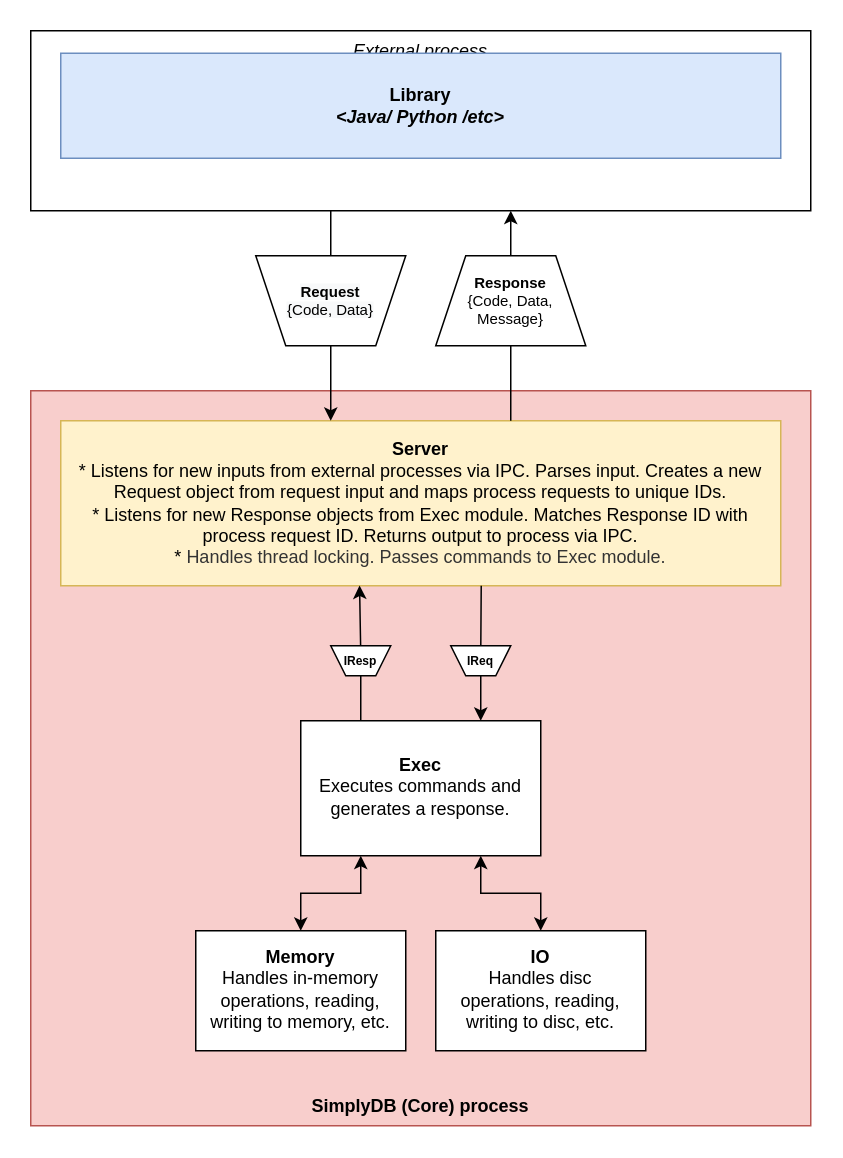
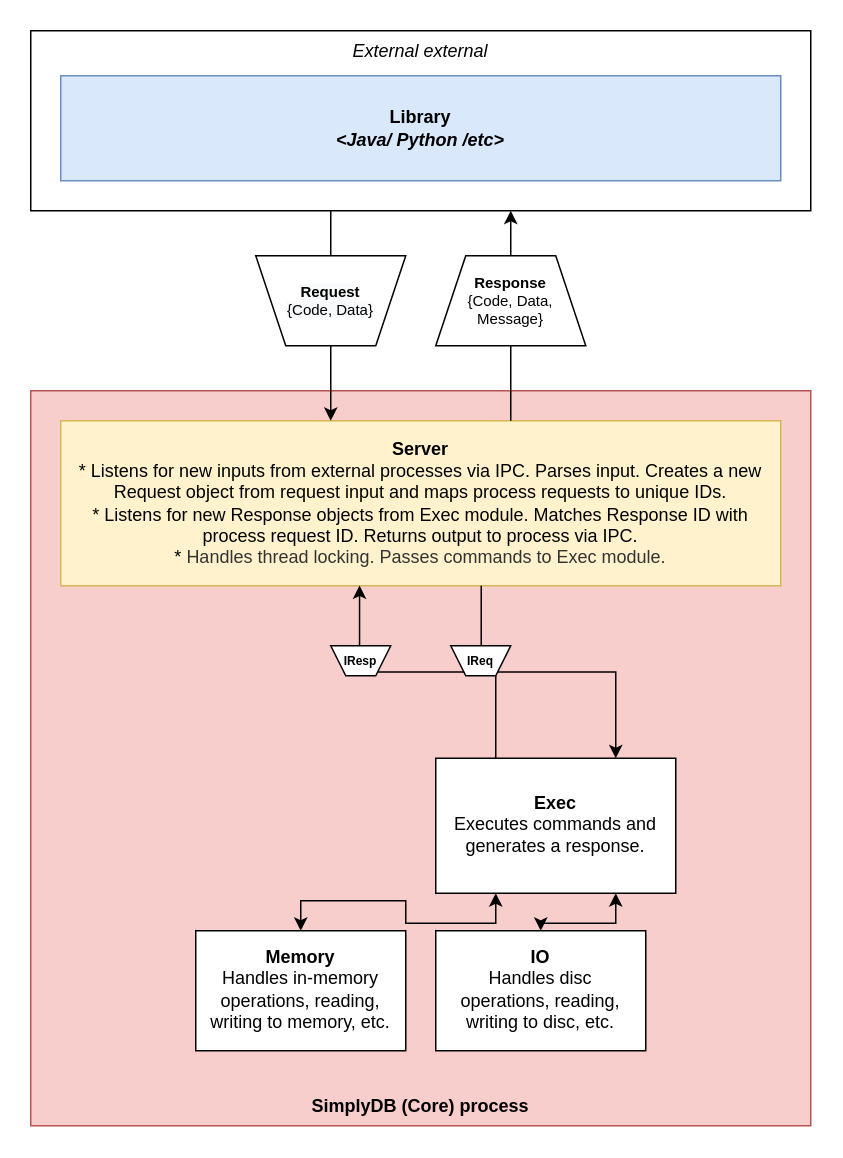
  <mxCell id="0" />
  <mxCell id="1" parent="0" />
  <mxCell id="2" value="&lt;b style=&quot;font-size: 12px&quot;&gt;SimplyDB (Core) process&lt;/b&gt;" style="rounded=0;whiteSpace=wrap;html=1;fontSize=12;align=center;fillColor=#f8cecc;strokeColor=#b85450;verticalAlign=bottom;spacing=6;" vertex="1" parent="1"><mxGeometry x="20" y="260" width="520" height="490" as="geometry" /></mxCell>
  <mxCell id="3" value="&lt;b&gt;Server&lt;/b&gt;&lt;br&gt;* Listens for new inputs from external processes via IPC. Parses input. Creates a new Request object from request input and maps process requests to unique IDs.&lt;br&gt;* Listens for new Response objects from Exec module. Matches Response ID with process request ID. Returns output to process via IPC.&lt;br&gt;*&amp;nbsp;&lt;span style=&quot;color: rgb(51 , 51 , 51)&quot;&gt;Handles thread locking. Passes commands to Exec module.&lt;/span&gt;" style="rounded=0;whiteSpace=wrap;html=1;fillColor=#fff2cc;strokeColor=#d6b656;" vertex="1" parent="1"><mxGeometry x="40" y="280" width="480" height="110" as="geometry" /></mxCell>
- <mxCell id="4" value="&lt;span&gt;External process&lt;/span&gt;" style="rounded=0;whiteSpace=wrap;html=1;fontStyle=2;verticalAlign=top;" vertex="1" parent="1"><mxGeometry x="20" y="20" width="520" height="120" as="geometry" /></mxCell>
- <mxCell id="5" value="&lt;span&gt;Library&lt;br&gt;&lt;i&gt;&amp;lt;Java/ Python /etc&amp;gt;&lt;/i&gt;&lt;br&gt;&lt;/span&gt;" style="rounded=0;whiteSpace=wrap;html=1;fontStyle=1;fillColor=#dae8fc;strokeColor=#6c8ebf;" vertex="1" parent="1"><mxGeometry x="40" y="35" width="480" height="70" as="geometry" /></mxCell>
+ <mxCell id="4" value="&lt;span&gt;External external&lt;/span&gt;" style="rounded=0;whiteSpace=wrap;html=1;fontStyle=2;verticalAlign=top;" vertex="1" parent="1"><mxGeometry x="20" y="20" width="520" height="120" as="geometry" /></mxCell>
+ <mxCell id="5" value="&lt;span&gt;Library&lt;br&gt;&lt;i&gt;&amp;lt;Java/ Python /etc&amp;gt;&lt;/i&gt;&lt;br&gt;&lt;/span&gt;" style="rounded=0;whiteSpace=wrap;html=1;fontStyle=1;fillColor=#dae8fc;strokeColor=#6c8ebf;" vertex="1" parent="1"><mxGeometry x="40" y="50" width="480" height="70" as="geometry" /></mxCell>
  <mxCell id="6" value="&lt;b&gt;Memory&lt;/b&gt;&lt;br&gt;Handles in-memory operations, reading, writing to memory, etc." style="rounded=0;whiteSpace=wrap;html=1;spacingRight=6;spacingLeft=6;spacingBottom=2;" vertex="1" parent="1"><mxGeometry x="130" y="620" width="140" height="80" as="geometry" /></mxCell>
  <mxCell id="7" style="edgeStyle=orthogonalEdgeStyle;rounded=0;orthogonalLoop=1;jettySize=auto;html=1;exitX=0.25;exitY=1;exitDx=0;exitDy=0;startArrow=classic;startFill=1;endArrow=classic;endFill=1;fontSize=8;" edge="1" parent="1" source="11" target="6"><mxGeometry relative="1" as="geometry" /></mxCell>
  <mxCell id="8" style="edgeStyle=orthogonalEdgeStyle;rounded=0;orthogonalLoop=1;jettySize=auto;html=1;exitX=0.75;exitY=1;exitDx=0;exitDy=0;entryX=0.5;entryY=0;entryDx=0;entryDy=0;startArrow=classic;startFill=1;endArrow=classic;endFill=1;fontSize=8;" edge="1" parent="1" source="11" target="16"><mxGeometry relative="1" as="geometry" /></mxCell>
  <mxCell id="9" style="edgeStyle=orthogonalEdgeStyle;rounded=0;orthogonalLoop=1;jettySize=auto;html=1;exitX=0.25;exitY=0;exitDx=0;exitDy=0;entryX=0.415;entryY=0.998;entryDx=0;entryDy=0;entryPerimeter=0;startArrow=none;startFill=0;endArrow=classic;endFill=1;fontSize=8;" edge="1" parent="1" source="11" target="3"><mxGeometry relative="1" as="geometry" /></mxCell>
  <mxCell id="10" style="edgeStyle=orthogonalEdgeStyle;rounded=0;orthogonalLoop=1;jettySize=auto;html=1;exitX=0.75;exitY=0;exitDx=0;exitDy=0;entryX=0.584;entryY=1;entryDx=0;entryDy=0;entryPerimeter=0;startArrow=classic;startFill=1;endArrow=none;endFill=0;fontSize=8;" edge="1" parent="1" source="11" target="3"><mxGeometry relative="1" as="geometry" /></mxCell>
- <mxCell id="11" value="&lt;b&gt;Exec&lt;/b&gt;&lt;br&gt;Executes commands and generates a response." style="rounded=0;whiteSpace=wrap;html=1;spacingRight=6;spacingLeft=6;spacingBottom=2;" vertex="1" parent="1"><mxGeometry x="200" y="480" width="160" height="90" as="geometry" /></mxCell>
+ <mxCell id="11" value="&lt;b&gt;Exec&lt;/b&gt;&lt;br&gt;Executes commands and generates a response." style="rounded=0;whiteSpace=wrap;html=1;spacingRight=6;spacingLeft=6;spacingBottom=2;" vertex="1" parent="1"><mxGeometry x="290" y="505" width="160" height="90" as="geometry" /></mxCell>
  <mxCell id="12" style="edgeStyle=elbowEdgeStyle;rounded=0;orthogonalLoop=1;jettySize=auto;html=1;endArrow=classic;endFill=1;fontSize=10;" edge="1" parent="1"><mxGeometry relative="1" as="geometry"><mxPoint x="220" y="140" as="sourcePoint" /><mxPoint x="220" y="280" as="targetPoint" /><Array as="points"><mxPoint x="220" y="230" /><mxPoint x="230" y="260" /><mxPoint x="250" y="230" /></Array></mxGeometry></mxCell>
  <mxCell id="13" style="edgeStyle=elbowEdgeStyle;rounded=0;orthogonalLoop=1;jettySize=auto;html=1;endArrow=classic;endFill=1;fontSize=10;" edge="1" parent="1"><mxGeometry relative="1" as="geometry"><mxPoint x="340" y="280" as="sourcePoint" /><mxPoint x="340" y="140" as="targetPoint" /><Array as="points"><mxPoint x="340" y="229.67" /><mxPoint x="350" y="259.67" /><mxPoint x="370" y="229.67" /></Array></mxGeometry></mxCell>
  <mxCell id="14" value="&lt;span style=&quot;font-weight: 700 ; background-color: rgb(248 , 249 , 250)&quot;&gt;Request&lt;/span&gt;&lt;br style=&quot;font-weight: 700 ; background-color: rgb(248 , 249 , 250)&quot;&gt;&lt;span style=&quot;background-color: rgb(248 , 249 , 250)&quot;&gt;{Code, Data}&lt;/span&gt;" style="shape=trapezoid;perimeter=trapezoidPerimeter;whiteSpace=wrap;html=1;fixedSize=1;fontSize=10;align=center;rotation=0;direction=west;" vertex="1" parent="1"><mxGeometry x="170" y="170" width="100" height="60" as="geometry" /></mxCell>
  <mxCell id="15" value="&lt;span style=&quot;font-weight: 700&quot;&gt;Response&lt;/span&gt;&lt;br style=&quot;font-weight: 700&quot;&gt;{Code, Data, Message}" style="shape=trapezoid;perimeter=trapezoidPerimeter;whiteSpace=wrap;html=1;fixedSize=1;fontSize=10;align=center;rotation=0;direction=east;" vertex="1" parent="1"><mxGeometry x="290" y="170" width="100" height="60" as="geometry" /></mxCell>
  <mxCell id="16" value="&lt;b&gt;IO&lt;/b&gt;&lt;br&gt;Handles disc operations, reading, writing to disc, etc." style="rounded=0;whiteSpace=wrap;html=1;spacingRight=6;spacingLeft=6;spacingBottom=2;" vertex="1" parent="1"><mxGeometry x="290" y="620" width="140" height="80" as="geometry" /></mxCell>
  <mxCell id="17" value="&lt;b style=&quot;font-size: 8px&quot;&gt;IResp&lt;/b&gt;" style="shape=trapezoid;perimeter=trapezoidPerimeter;whiteSpace=wrap;html=1;fixedSize=1;fontSize=8;align=center;rotation=0;direction=west;size=10;" vertex="1" parent="1"><mxGeometry x="220" y="430" width="40" height="20" as="geometry" /></mxCell>
  <mxCell id="18" value="&lt;b style=&quot;font-size: 8px&quot;&gt;IReq&lt;/b&gt;" style="shape=trapezoid;perimeter=trapezoidPerimeter;whiteSpace=wrap;html=1;fixedSize=1;fontSize=8;align=center;rotation=0;direction=west;size=10;" vertex="1" parent="1"><mxGeometry x="300" y="430" width="40" height="20" as="geometry" /></mxCell>
